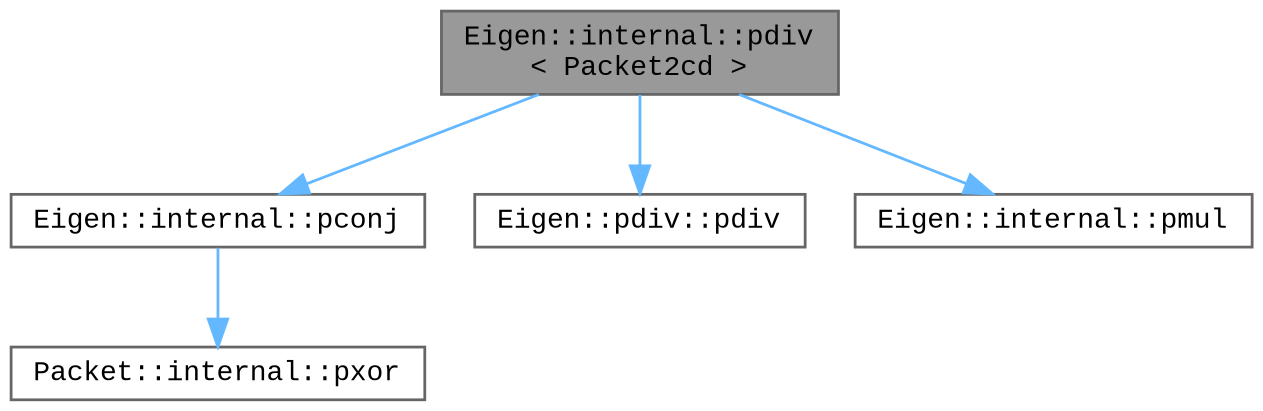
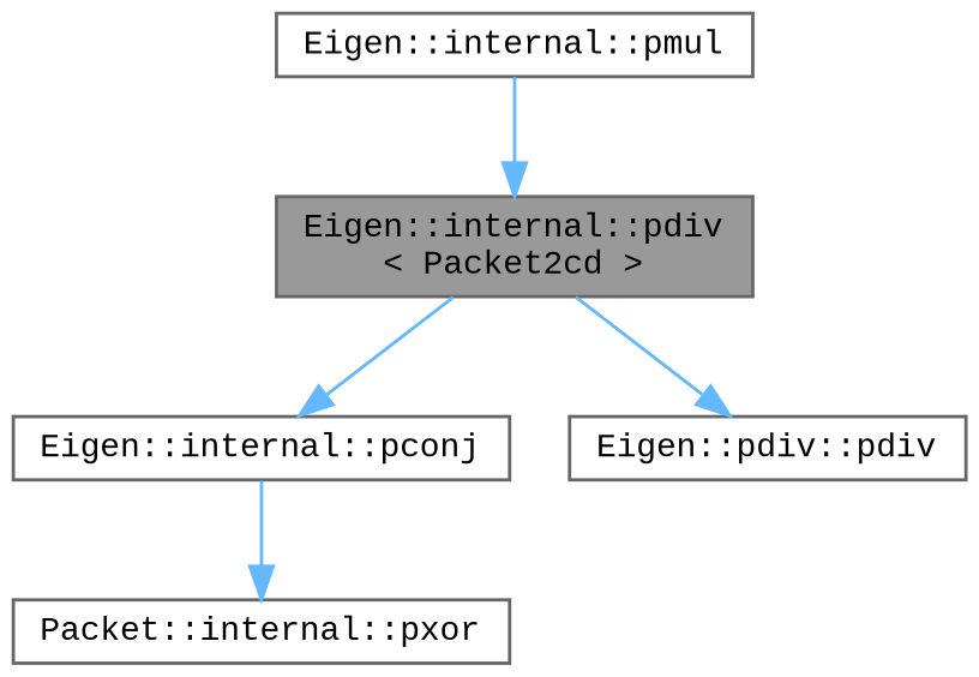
  digraph {
    fontname="Liberation Mono"
    rankdir=TB
    node [color=grey40 fillcolor=white fontname="Liberation Mono" fontsize=10 shape=box style=filled]
    edge [color=steelblue1 fontname="Liberation Mono" fontsize=10 labelfontname=Helvetica labelfontsize=10 style=solid]
    n1 [color=gray40 fillcolor=grey60 fontcolor=black height=0.2 label="Eigen::internal::pdiv\l\< Packet2cd \>" width=0.4]
    n2 [height=0.2 label="Eigen::internal::pconj" width=0.4]
    n3 [height=0.2 label="Eigen::pdiv::pdiv" width=0.4]
    n4 [height=0.2 label="Eigen::internal::pmul" width=0.4]
    n5 [height=0.2 label="Packet::internal::pxor" width=0.4]
    n1 -> n2
    n1 -> n3
-   n1 -> n4
+   n4 -> n1
    n2 -> n5
  }
